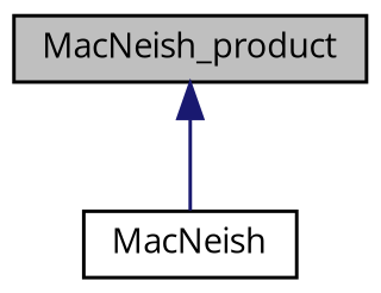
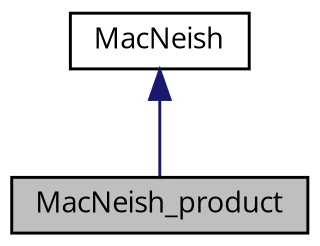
  digraph {
    rankdir=TB
    fontname="Open Sans"
    node [color=black fontname="Open Sans" fontsize=10 shape=record style=filled]
    n1 [fillcolor=grey75 fontcolor=black height=0.2 label=MacNeish_product width=0.4]
    n2 [fillcolor=white height=0.2 label=MacNeish width=0.4]
-   n1 -> n2 [color=midnightblue dir=back fontname="Open Sans" fontsize=10 labelfontname=Helvetica labelfontsize=10 style=solid]
+   n2 -> n1 [color=midnightblue dir=back fontname="Open Sans" fontsize=10 labelfontname=Helvetica labelfontsize=10 style=solid]
  }
